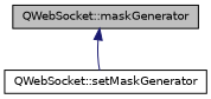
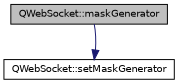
  digraph {
    rankdir=TB
    node [color=black fontname=Helvetica fontsize=10 shape=record style=filled]
    n1 [fillcolor=grey75 fontcolor=black height=0.2 label="QWebSocket::maskGenerator" width=0.4]
    n2 [fillcolor=white height=0.2 label="QWebSocket::setMaskGenerator" width=0.4]
-   n1 -> n2 [color=midnightblue dir=back fontname=Helvetica fontsize=10 labelfontname=Helvetica labelfontsize=10 style=solid]
+   n2 -> n1 [color=midnightblue dir=back fontname=Helvetica fontsize=10 labelfontname=Helvetica labelfontsize=10 style=solid]
  }
